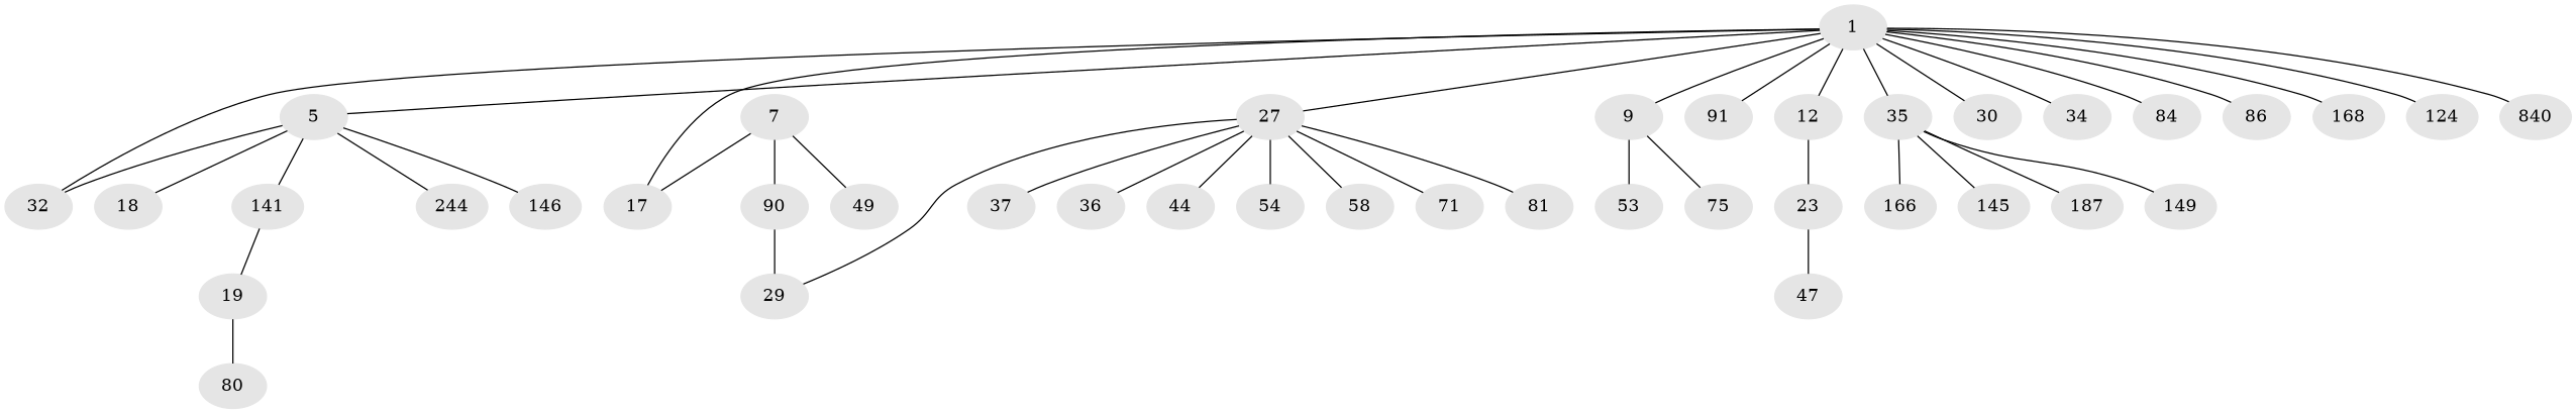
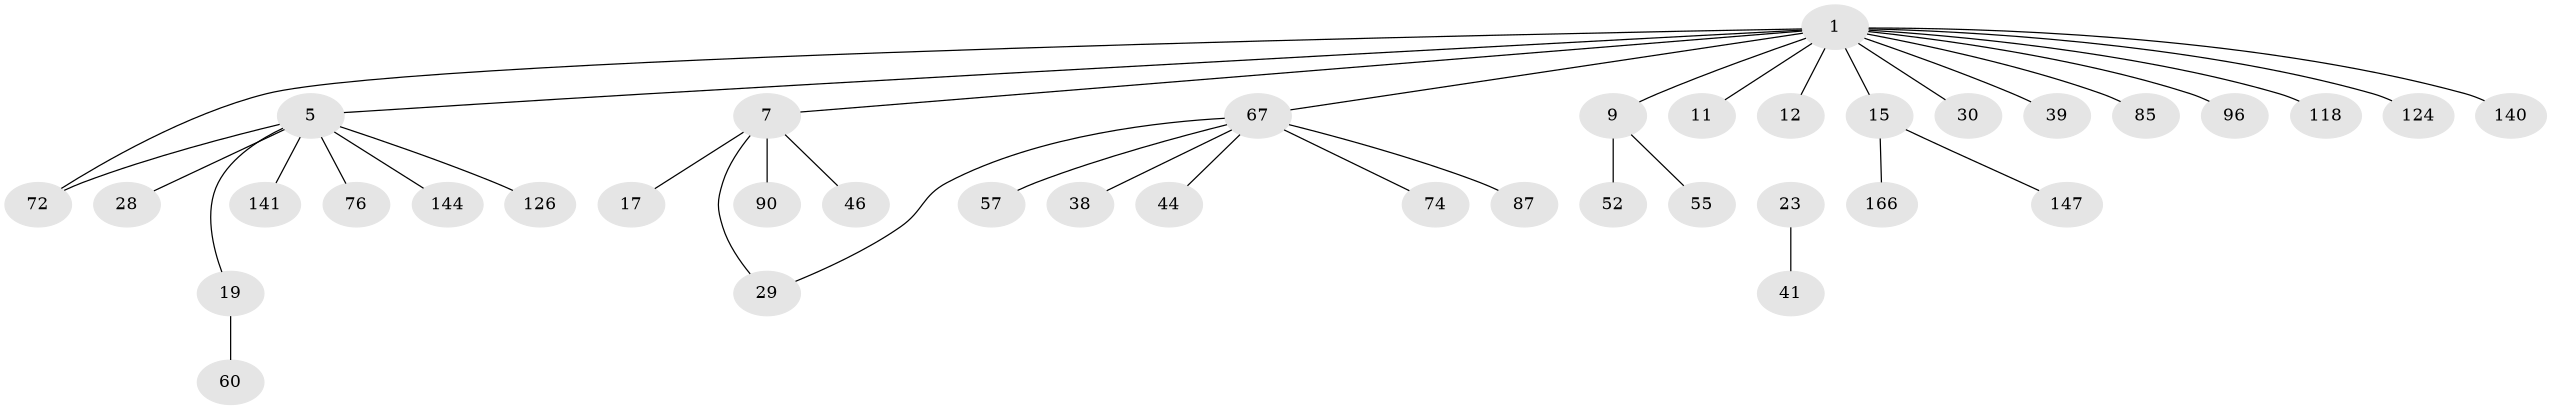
  graph {
    node [color=gray90 style=filled]
    1 [super="+2+71+4+3"]
    5 [super="+8"]
    7 [super="+20"]
    9 [super="+49"]
-   11 [label=91]
+   11
    12 [super="+56+13+41+28+87+63"]
-   15 [super="+72+21" label=35]
-   27 [super="+142+110+91+45+42+33+73"]
+   15 [super="+72+21"]
+   27 [super="+142+110+91+45+42+33+73" label=67]
    30 [super="+138+44+61+65"]
-   32 [super="+109+39"]
-   34 [super="+99"]
-   85 [label=84]
-   86 [super="+113"]
-   118 [label=168]
+   32 [super="+109+39" label=72]
+   34 [super="+99" label=39]
+   85
+   86 [super="+113" label=96]
+   118
    124
-   140 [label=840]
-   18 [super="+94+108"]
+   140
+   18 [super="+94+108" label=28]
    19 [super="+57+48+26"]
+   76
    141
-   144 [label=244]
-   146
+   144
+   146 [label=126]
    17 [super="+89"]
    29 [super="+111+31"]
-   46 [label=49]
+   46
    90 [super="+116"]
-   52 [super="+129" label=53]
-   55 [super="+77+131" label=75]
+   52 [super="+129"]
+   55 [super="+77+131"]
    23
    n30 [label=166]
-   145
-   147 [label=187]
-   149
-   37 [super="+134"]
-   38 [super="+64" label=36]
+   147
+   37 [super="+134" label=57]
+   38 [super="+64"]
    n36 [label=44 super="+126"]
-   54 [super="+96"]
-   58 [super="+79+75"]
-   74 [super="+132" label=71]
-   81 [super="+128"]
-   80
-   47 [super="+59"]
+   74 [super="+132"]
+   81 [super="+128" label=87]
+   80 [label=60]
+   47 [super="+59" label=41]
    1 -- 5
-   1 -- 17
+   1 -- 7
    1 -- 9
    1 -- 11
    1 -- 12
    1 -- 15
    1 -- 27
    1 -- 30
    1 -- 32
    1 -- 34
    1 -- 85
    1 -- 86
    1 -- 118
    1 -- 124
    1 -- 140
    5 -- 32
    5 -- 18
-   141 -- 19
+   5 -- 19
+   5 -- 76
    5 -- 141
    5 -- 144
    5 -- 146
    7 -- 17
-   90 -- 29
+   7 -- 29
    7 -- 46
    7 -- 90
    9 -- 52
    9 -- 55
-   12 -- 23
    15 -- n30
-   15 -- 145
    15 -- 147
-   15 -- 149
    27 -- 29
    27 -- 37
    27 -- 38
    27 -- n36
-   27 -- 54
-   27 -- 58
    27 -- 74
    27 -- 81
    19 -- 80
    23 -- 47
  }
